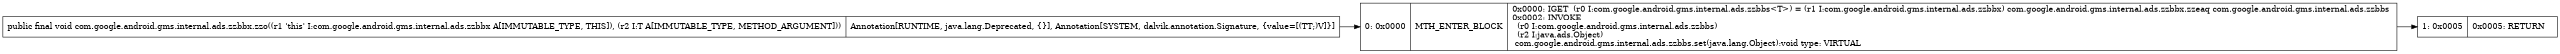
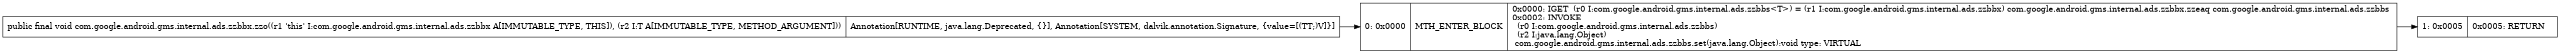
  digraph {
    rankdir=LR
    node [shape=record]
-   n1 [label="{0\:\ 0x0000|MTH_ENTER_BLOCK\l|0x0000: IGET  (r0 I:com.google.android.gms.internal.ads.zzbbs\<T\>) = (r1 I:com.google.android.gms.internal.ads.zzbbx) com.google.android.gms.internal.ads.zzbbx.zzeaq com.google.android.gms.internal.ads.zzbbs \l0x0002: INVOKE  \l  (r0 I:com.google.android.gms.internal.ads.zzbbs)\l  (r2 I:java.ads.Object)\l com.google.android.gms.internal.ads.zzbbs.set(java.lang.Object):void type: VIRTUAL \l}"]
+   n1 [label="{0\:\ 0x0000|MTH_ENTER_BLOCK\l|0x0000: IGET  (r0 I:com.google.android.gms.internal.ads.zzbbs\<T\>) = (r1 I:com.google.android.gms.internal.ads.zzbbx) com.google.android.gms.internal.ads.zzbbx.zzeaq com.google.android.gms.internal.ads.zzbbs \l0x0002: INVOKE  \l  (r0 I:com.google.android.gms.internal.ads.zzbbs)\l  (r2 I:java.lang.Object)\l com.google.android.gms.internal.ads.zzbbs.set(java.lang.Object):void type: VIRTUAL \l}"]
    n2 [label="{1\:\ 0x0005|0x0005: RETURN   \l}"]
    n3 [label="{public final void com.google.android.gms.internal.ads.zzbbx.zzo((r1 'this' I:com.google.android.gms.internal.ads.zzbbx A[IMMUTABLE_TYPE, THIS]), (r2 I:T A[IMMUTABLE_TYPE, METHOD_ARGUMENT]))  | Annotation[RUNTIME, java.lang.Deprecated, \{\}], Annotation[SYSTEM, dalvik.annotation.Signature, \{value=[(TT;)V]\}]\l}"]
    n1 -> n2
    n3 -> n1
  }
